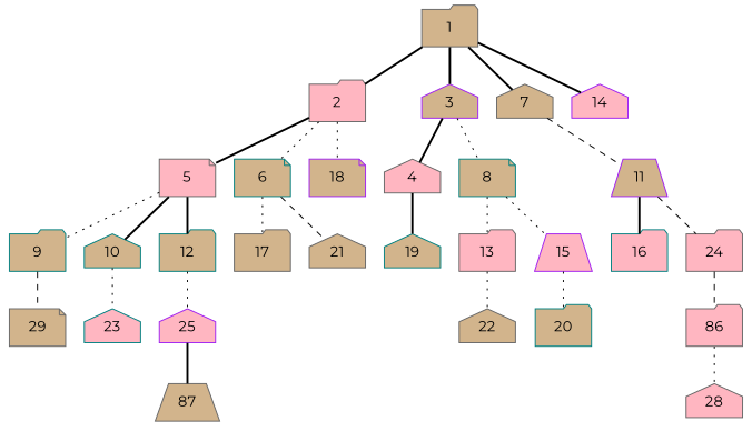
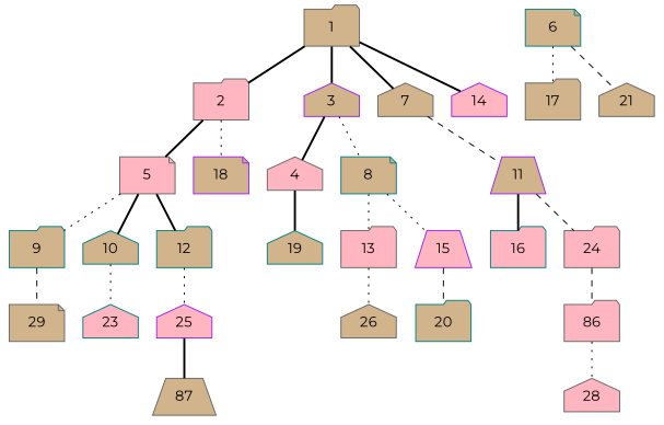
  graph {
    fontname=Montserrat
    node [color=gray40 fillcolor=tan fontname=Montserrat shape=house style=filled]
    edge [fontname=Montserrat style=bold weight=1.0]
    1 [shape=folder]
    2 [fillcolor=lightpink shape=folder]
    3 [color=purple]
    7
    14 [color=purple fillcolor=lightpink]
    5 [fillcolor=lightpink shape=note]
    6 [color=teal shape=note]
    18 [color=purple shape=note]
    4 [fillcolor=lightpink]
    8 [color=teal shape=note]
    11 [color=purple shape=trapezium]
    9 [color=teal shape=folder]
    10 [color=teal]
    12 [color=teal shape=folder]
    17 [shape=folder]
    21
    19 [color=teal]
    13 [fillcolor=lightpink shape=folder]
    15 [color=purple fillcolor=lightpink shape=trapezium]
    29 [shape=note]
    23 [color=teal fillcolor=lightpink]
    25 [color=purple fillcolor=lightpink]
    16 [color=teal fillcolor=lightpink shape=folder]
    24 [fillcolor=lightpink shape=folder]
-   22
+   22 [label=26]
    20 [color=teal shape=folder]
    n27 [fillcolor=lightpink label=86 shape=folder]
    n28 [label=87 shape=trapezium]
    28 [fillcolor=lightpink]
    1 -- 2
    1 -- 3 [weight=2.0]
    1 -- 7
    1 -- 14
    2 -- 5
-   2 -- 6 [style=dotted]
    2 -- 18 [style=dotted weight=2.0]
    3 -- 4
    3 -- 8 [style=dotted]
    7 -- 11 [style=dashed]
    5 -- 9 [style=dotted]
    5 -- 10
    5 -- 12 [weight=2.0]
    6 -- 17 [style=dotted weight=2.0]
    6 -- 21 [style=dashed]
    4 -- 19 [weight=2.0]
    8 -- 13 [style=dotted]
    8 -- 15 [style=dotted]
    11 -- 16
    11 -- 24 [style=dashed]
    9 -- 29 [style=dashed]
    10 -- 23 [style=dotted]
    12 -- 25 [style=dotted]
    13 -- 22 [style=dotted]
-   15 -- 20 [style=dotted]
+   15 -- 20 [style=dashed]
    25 -- n28 [weight=2.0]
    24 -- n27 [style=dashed]
    n27 -- 28 [style=dotted]
  }
